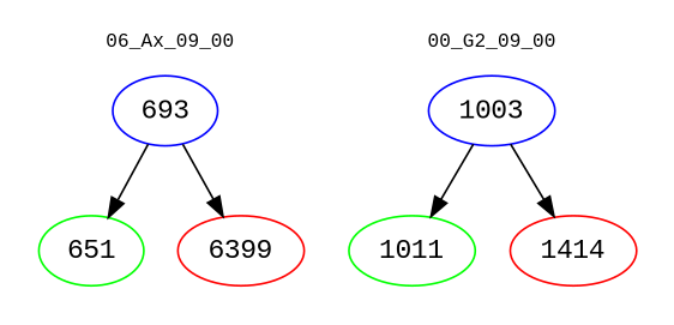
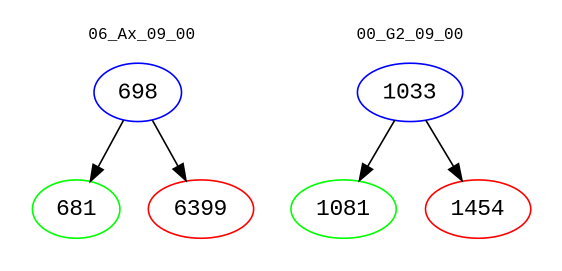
  digraph {
    fontname="Liberation Mono"
    node [color=blue fontname="Liberation Mono"]
    edge [color=black fontname="Liberation Mono"]
-   n1 [label=693]
-   n2 [color=green label=651]
+   n1 [label=698]
+   n2 [color=green label=681]
    n3 [color=red label=6399]
-   n4 [label=1003]
-   n5 [color=green label=1011]
-   n6 [color=red label=1414]
+   n4 [label=1033]
+   n5 [color=green label=1081]
+   n6 [color=red label=1454]
    subgraph cluster_1 {
      color=white
      fontsize=10
      label="06_Ax_09_00"
      n1
      n2
      n3
    }
    subgraph cluster_2 {
      color=white
      fontsize=10
      label="00_G2_09_00"
      n4
      n5
      n6
    }
    n1 -> n2
    n1 -> n3
    n4 -> n5
    n4 -> n6
  }
